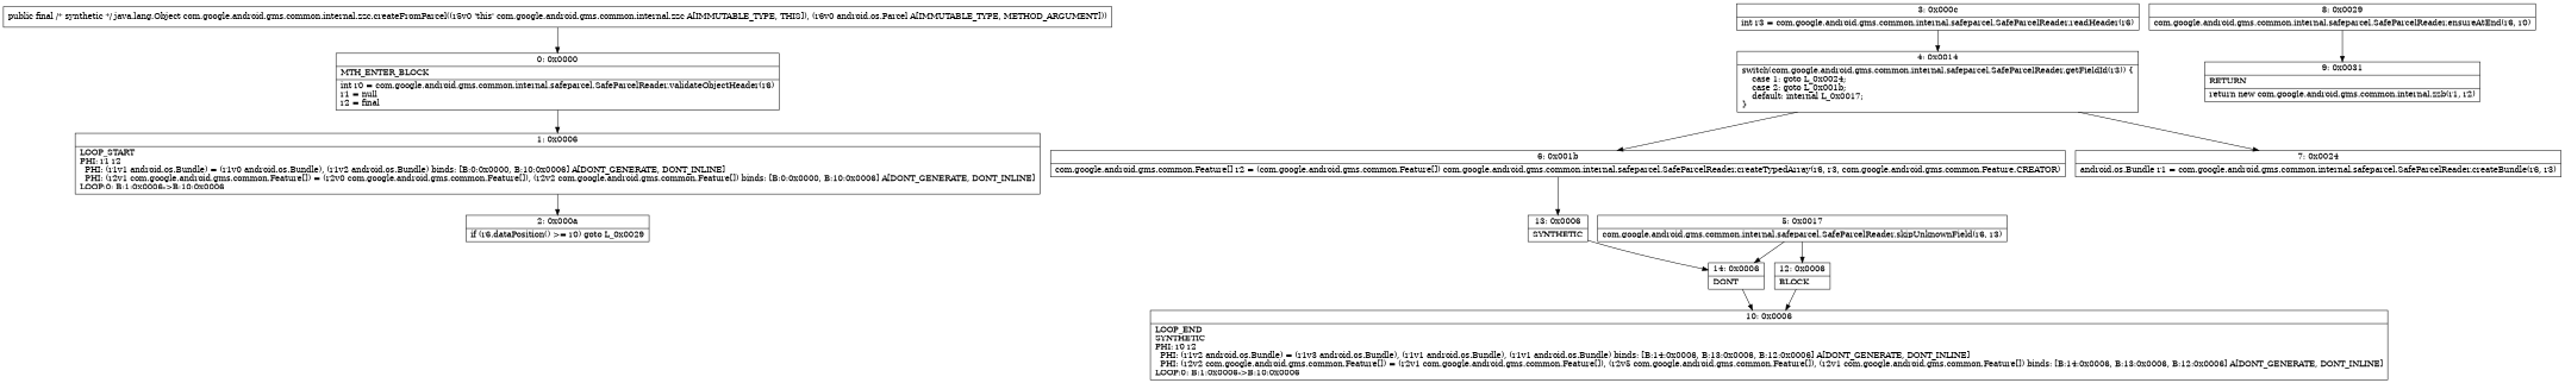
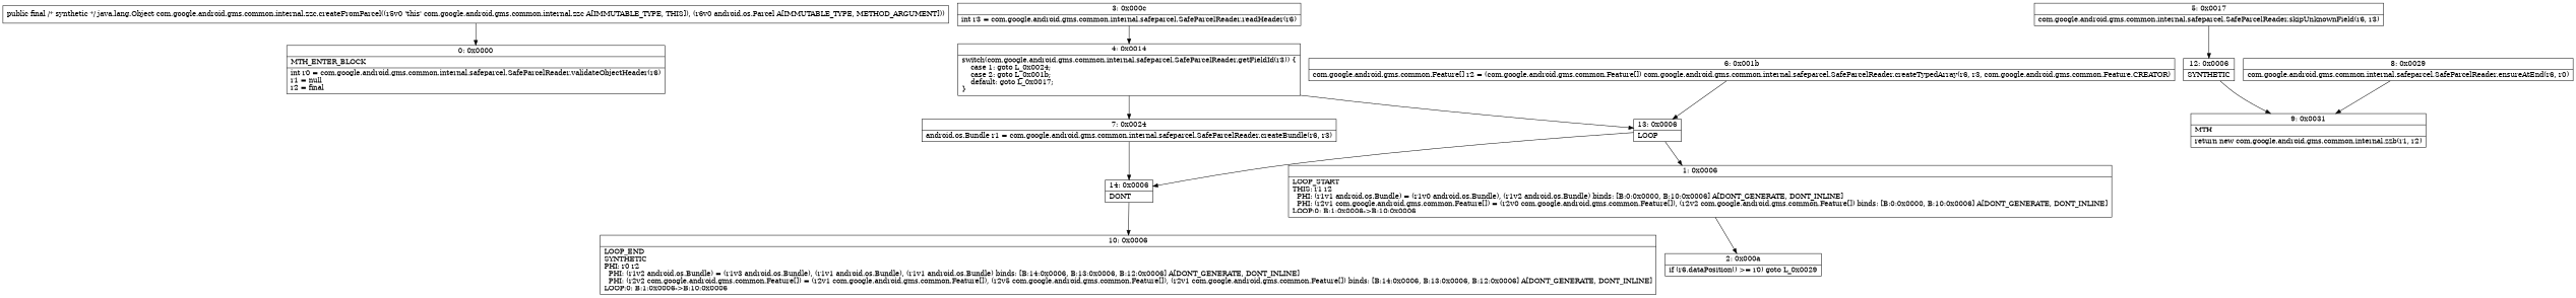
  digraph {
    node [shape=record]
    n1 [label="{0\:\ 0x0000|MTH_ENTER_BLOCK\l|int r0 = com.google.android.gms.common.internal.safeparcel.SafeParcelReader.validateObjectHeader(r6)\lr1 = null\lr2 = final\l}"]
-   n2 [label="{1\:\ 0x0006|LOOP_START\lPHI: r1 r2 \l  PHI: (r1v1 android.os.Bundle) = (r1v0 android.os.Bundle), (r1v2 android.os.Bundle) binds: [B:0:0x0000, B:10:0x0006] A[DONT_GENERATE, DONT_INLINE]\l  PHI: (r2v1 com.google.android.gms.common.Feature[]) = (r2v0 com.google.android.gms.common.Feature[]), (r2v2 com.google.android.gms.common.Feature[]) binds: [B:0:0x0000, B:10:0x0006] A[DONT_GENERATE, DONT_INLINE]\lLOOP:0: B:1:0x0006\-\>B:10:0x0006\l}"]
+   n2 [label="{1\:\ 0x0006|LOOP_START\lTHIS: r1 r2 \l  PHI: (r1v1 android.os.Bundle) = (r1v0 android.os.Bundle), (r1v2 android.os.Bundle) binds: [B:0:0x0000, B:10:0x0006] A[DONT_GENERATE, DONT_INLINE]\l  PHI: (r2v1 com.google.android.gms.common.Feature[]) = (r2v0 com.google.android.gms.common.Feature[]), (r2v2 com.google.android.gms.common.Feature[]) binds: [B:0:0x0000, B:10:0x0006] A[DONT_GENERATE, DONT_INLINE]\lLOOP:0: B:1:0x0006\-\>B:10:0x0006\l}"]
    n3 [label="{2\:\ 0x000a|if (r6.dataPosition() \>= r0) goto L_0x0029\l}"]
    n4 [label="{3\:\ 0x000c|int r3 = com.google.android.gms.common.internal.safeparcel.SafeParcelReader.readHeader(r6)\l}"]
-   n5 [label="{4\:\ 0x0014|switch(com.google.android.gms.common.internal.safeparcel.SafeParcelReader.getFieldId(r3)) \{\l    case 1: goto L_0x0024;\l    case 2: goto L_0x001b;\l    default: internal L_0x0017;\l\}\l}"]
+   n5 [label="{4\:\ 0x0014|switch(com.google.android.gms.common.internal.safeparcel.SafeParcelReader.getFieldId(r3)) \{\l    case 1: goto L_0x0024;\l    case 2: goto L_0x001b;\l    default: goto L_0x0017;\l\}\l}"]
    n6 [label="{6\:\ 0x001b|com.google.android.gms.common.Feature[] r2 = (com.google.android.gms.common.Feature[]) com.google.android.gms.common.internal.safeparcel.SafeParcelReader.createTypedArray(r6, r3, com.google.android.gms.common.Feature.CREATOR)\l}"]
    n7 [label="{7\:\ 0x0024|android.os.Bundle r1 = com.google.android.gms.common.internal.safeparcel.SafeParcelReader.createBundle(r6, r3)\l}"]
    n8 [label="{5\:\ 0x0017|com.google.android.gms.common.internal.safeparcel.SafeParcelReader.skipUnknownField(r6, r3)\l}"]
-   n9 [label="{12\:\ 0x0006|BLOCK\l}"]
-   n10 [label="{13\:\ 0x0006|SYNTHETIC\l}"]
+   n9 [label="{12\:\ 0x0006|SYNTHETIC\l}"]
+   n10 [label="{13\:\ 0x0006|LOOP\l}"]
    n11 [label="{14\:\ 0x0006|DONT\l}"]
    n12 [label="{10\:\ 0x0006|LOOP_END\lSYNTHETIC\lPHI: r0 r2 \l  PHI: (r1v2 android.os.Bundle) = (r1v3 android.os.Bundle), (r1v1 android.os.Bundle), (r1v1 android.os.Bundle) binds: [B:14:0x0006, B:13:0x0006, B:12:0x0006] A[DONT_GENERATE, DONT_INLINE]\l  PHI: (r2v2 com.google.android.gms.common.Feature[]) = (r2v1 com.google.android.gms.common.Feature[]), (r2v5 com.google.android.gms.common.Feature[]), (r2v1 com.google.android.gms.common.Feature[]) binds: [B:14:0x0006, B:13:0x0006, B:12:0x0006] A[DONT_GENERATE, DONT_INLINE]\lLOOP:0: B:1:0x0006\-\>B:10:0x0006\l}"]
    n13 [label="{8\:\ 0x0029|com.google.android.gms.common.internal.safeparcel.SafeParcelReader.ensureAtEnd(r6, r0)\l}"]
-   n14 [label="{9\:\ 0x0031|RETURN\l|return new com.google.android.gms.common.internal.zzb(r1, r2)\l}"]
+   n14 [label="{9\:\ 0x0031|MTH\l|return new com.google.android.gms.common.internal.zzb(r1, r2)\l}"]
    n15 [label="{public final \/* synthetic *\/ java.lang.Object com.google.android.gms.common.internal.zzc.createFromParcel((r5v0 'this' com.google.android.gms.common.internal.zzc A[IMMUTABLE_TYPE, THIS]), (r6v0 android.os.Parcel A[IMMUTABLE_TYPE, METHOD_ARGUMENT])) }"]
-   n1 -> n2
+   n10 -> n2
    n2 -> n3
    n4 -> n5
-   n5 -> n6
+   n5 -> n10
    n5 -> n7
    n6 -> n10
-   n8 -> n11
+   n7 -> n11
    n8 -> n9
-   n9 -> n12
+   n9 -> n14
    n10 -> n11
    n11 -> n12
    n13 -> n14
    n15 -> n1
  }
